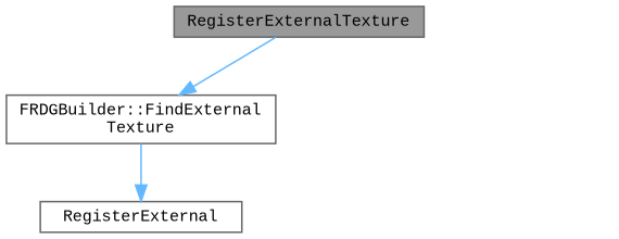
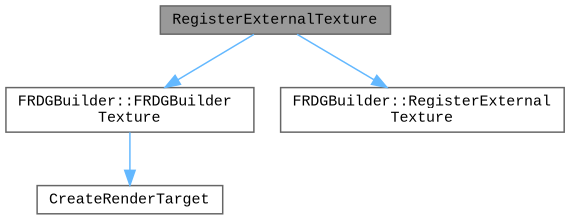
  digraph {
    fontname="Liberation Mono"
    rankdir=TB
    node [color=grey40 fillcolor=white fontname="Liberation Mono" fontsize=10 shape=box style=filled]
    edge [color=steelblue1 fontname="Liberation Mono" fontsize=10 labelfontname=Helvetica labelfontsize=10 style=solid]
    n1 [color=gray40 fillcolor=grey60 fontcolor=black height=0.2 label=RegisterExternalTexture width=0.4]
-   n2 [height=0.2 label="FRDGBuilder::FindExternal\lTexture" width=0.4]
-   n4 [height=0.2 label=RegisterExternal width=0.4]
+   n2 [height=0.2 label="FRDGBuilder::FRDGBuilder\lTexture" width=0.4]
+   n3 [height=0.2 label="FRDGBuilder::RegisterExternal\lTexture" width=0.4]
+   n4 [height=0.2 label=CreateRenderTarget width=0.4]
    n1 -> n2
+   n1 -> n3
    n2 -> n4
  }
